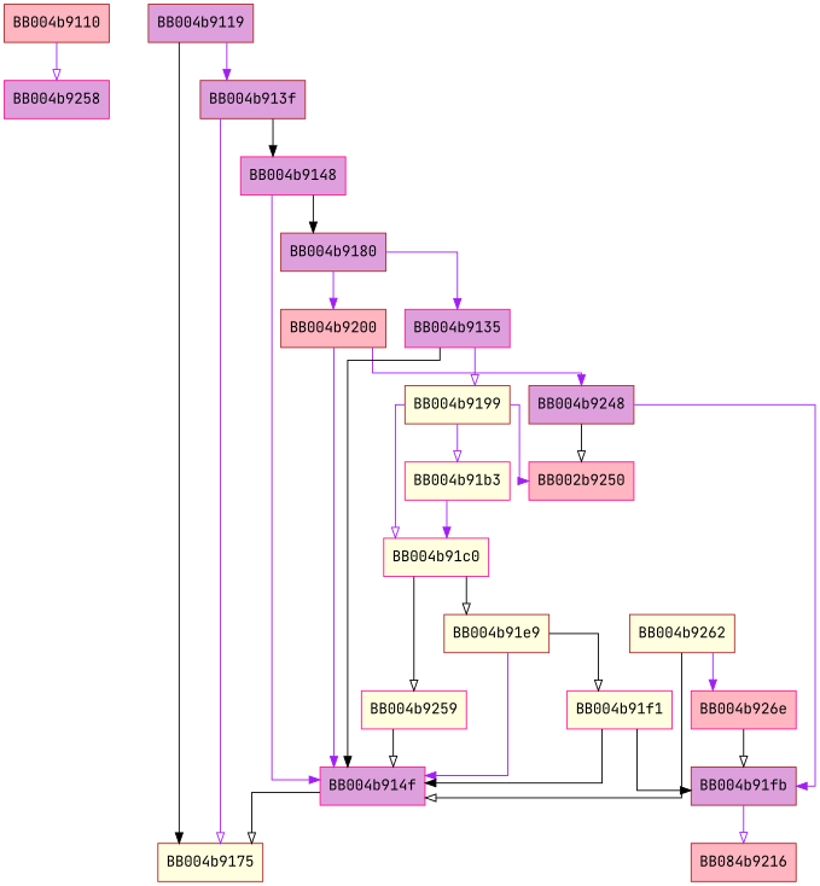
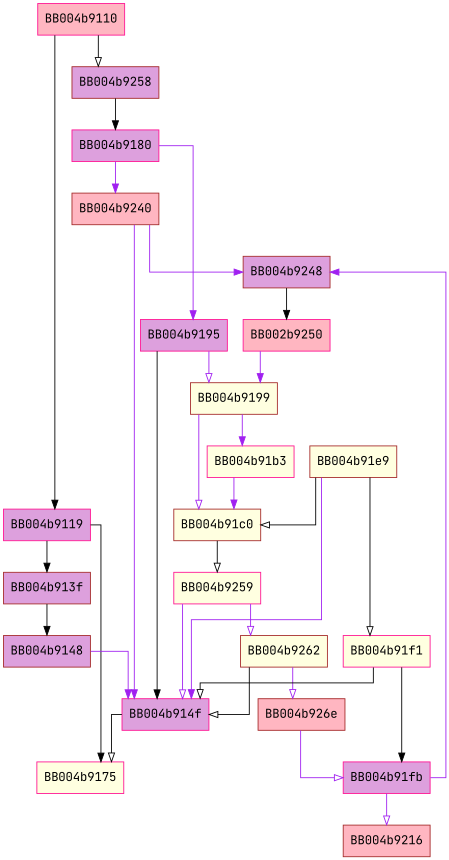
  digraph {
    fontname="JetBrains Mono"
    splines=ortho
    node [color=brown fillcolor=plum fontname="JetBrains Mono" shape=box style=filled]
    edge [arrowhead=onormal color=purple fontname="JetBrains Mono"]
-   BB004b9110 [fillcolor=lightpink]
-   BB004b9258 [color=deeppink]
-   BB004b9119
-   BB004b9175 [fillcolor=lightyellow]
+   BB004b9110 [color=deeppink fillcolor=lightpink]
+   BB004b9258
+   BB004b9119 [color=deeppink]
+   BB004b9175 [color=deeppink fillcolor=lightyellow]
    BB004b913f
-   BB004b9148 [color=deeppink]
-   BB004b9180
+   BB004b9148
+   BB004b9180 [color=deeppink]
    BB004b914f [color=deeppink]
-   BB004b9240 [fillcolor=lightpink label=BB004b9200]
-   BB004b9195 [color=deeppink label=BB004b9135]
+   BB004b9240 [fillcolor=lightpink]
+   BB004b9195 [color=deeppink]
    BB004b9248
    BB004b9199 [fillcolor=lightyellow]
-   BB004b91fb
+   BB004b91fb [color=deeppink]
    n14 [color=deeppink fillcolor=lightpink label=BB002b9250]
-   BB004b91c0 [color=deeppink fillcolor=lightyellow]
+   BB004b91c0 [fillcolor=lightyellow]
    BB004b91b3 [color=deeppink fillcolor=lightyellow]
    BB004b9259 [color=deeppink fillcolor=lightyellow]
    BB004b91e9 [fillcolor=lightyellow]
    BB004b9262 [fillcolor=lightyellow]
    BB004b91f1 [color=deeppink fillcolor=lightyellow]
-   BB004b926e [color=deeppink fillcolor=lightpink]
-   BB004b9216 [fillcolor=lightpink label=BB084b9216]
-   BB004b9110 -> BB004b9258
+   BB004b926e [fillcolor=lightpink]
+   BB004b9216 [fillcolor=lightpink]
+   BB004b9110 -> BB004b9258 [color=black]
+   BB004b9110 -> BB004b9119 [arrowhead=normal color=black]
    BB004b9119 -> BB004b9175 [arrowhead=normal color=black]
-   BB004b9119 -> BB004b913f [arrowhead=normal]
-   BB004b913f -> BB004b9175
+   BB004b9119 -> BB004b913f [arrowhead=normal color=black]
    BB004b913f -> BB004b9148 [arrowhead=normal color=black]
-   BB004b9148 -> BB004b9180 [arrowhead=normal color=black]
+   BB004b9258 -> BB004b9180 [arrowhead=normal color=black]
    BB004b9148 -> BB004b914f [arrowhead=normal]
    BB004b9180 -> BB004b9240 [arrowhead=normal]
    BB004b9180 -> BB004b9195 [arrowhead=normal]
    BB004b914f -> BB004b9175 [color=black]
    BB004b9240 -> BB004b914f [arrowhead=normal]
    BB004b9240 -> BB004b9248 [arrowhead=normal]
    BB004b9195 -> BB004b914f [arrowhead=normal color=black]
    BB004b9195 -> BB004b9199
-   BB004b9248 -> BB004b91fb [arrowhead=normal]
-   BB004b9248 -> n14 [color=black]
+   BB004b91fb -> BB004b9248 [arrowhead=normal]
+   BB004b9248 -> n14 [arrowhead=normal color=black]
    BB004b9199 -> BB004b91c0
-   BB004b9199 -> BB004b91b3
+   BB004b9199 -> BB004b91b3 [arrowhead=normal]
    BB004b91fb -> BB004b9216
-   BB004b9199 -> n14 [arrowhead=normal]
+   n14 -> BB004b9199 [arrowhead=normal]
    BB004b91c0 -> BB004b9259 [color=black]
-   BB004b91c0 -> BB004b91e9 [color=black]
+   BB004b91e9 -> BB004b91c0 [color=black]
    BB004b91b3 -> BB004b91c0 [arrowhead=normal]
-   BB004b9259 -> BB004b914f [color=black]
+   BB004b9259 -> BB004b914f
+   BB004b9259 -> BB004b9262
    BB004b91e9 -> BB004b914f [arrowhead=normal]
    BB004b91e9 -> BB004b91f1 [color=black]
    BB004b9262 -> BB004b914f [color=black]
-   BB004b9262 -> BB004b926e [arrowhead=normal]
-   BB004b91f1 -> BB004b914f [arrowhead=normal color=black]
+   BB004b9262 -> BB004b926e
+   BB004b91f1 -> BB004b914f [color=black]
    BB004b91f1 -> BB004b91fb [arrowhead=normal color=black]
-   BB004b926e -> BB004b91fb [color=black]
+   BB004b926e -> BB004b91fb
  }
